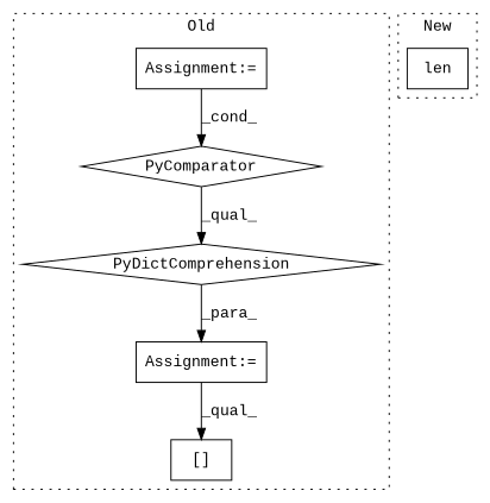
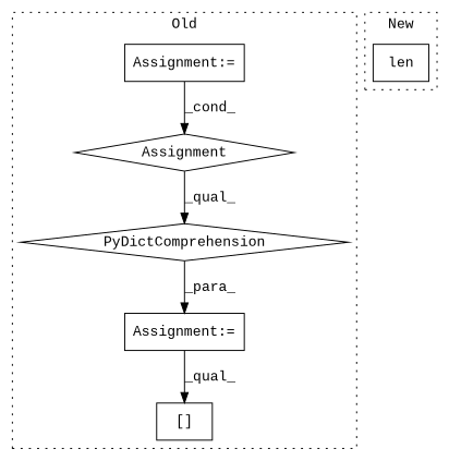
  digraph {
    fontname="Liberation Mono"
    node [a=7 fontname="Liberation Mono" l=20 s=2425 shape=box]
    edge [fontname="Liberation Mono"]
    n1 [a=110 l=170 label=PyDictComprehension s=2283 shape=diamond]
    n2 [label="Assignment:="]
-   n3 [a=113 label=PyComparator shape=diamond]
+   n3 [a=113 label=Assignment shape=diamond]
    n4 [l=1 label="Assignment:=" s=3039]
    n5 [a=2 l="7,1" label="[]" s="3344,3352"]
    n6 [a=32 l="4,1" label=len s="3252,3265"]
    subgraph cluster_1 {
      label=Old
      style=dotted
      n1
      n2
      n3
      n4
      n5
    }
    subgraph cluster_2 {
      label=New
      style=dotted
      n6
    }
    n1 -> n4 [label=_para_]
    n2 -> n3 [label=_cond_]
    n3 -> n1 [label=_qual_]
    n4 -> n5 [label=_qual_]
  }
